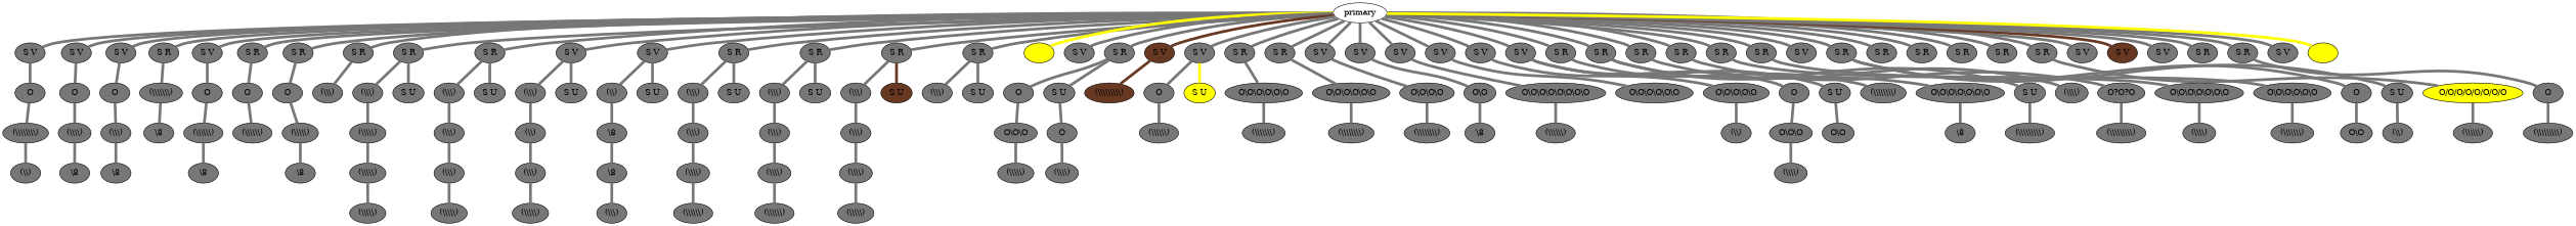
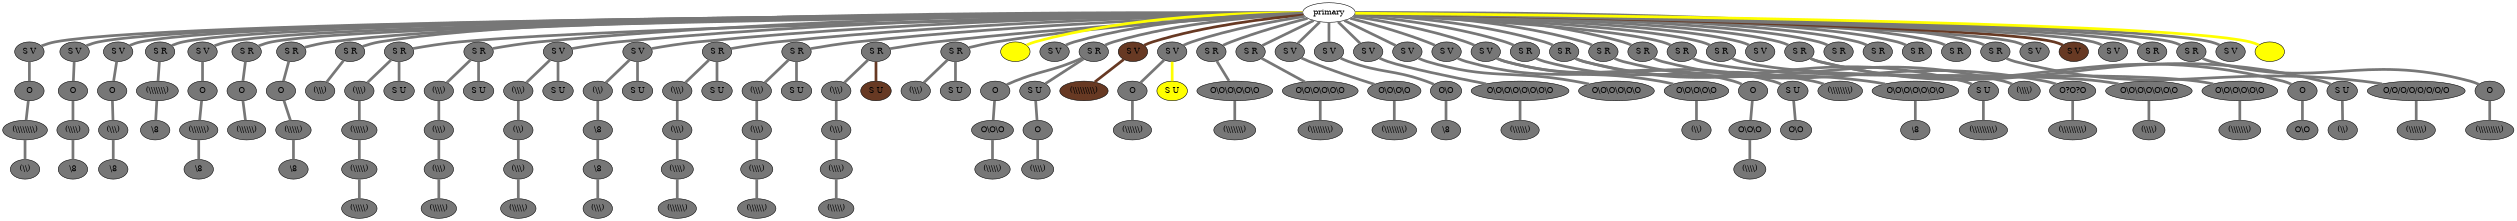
  graph {
    rankdir=TB
    node [fillcolor="#777777" style=filled]
    edge [color="#777777" penwidth=5]
    n1 [label="S V"]
    primary [fillcolor="" style=""]
    n3 [label="S V"]
    n4 [label="S V"]
    n5 [label="S R"]
    n6 [label="S V"]
    n7 [label="S R"]
    n8 [label="S R"]
    n9 [label="S R"]
    n10 [label="S R"]
    n11 [label="S R"]
    n12 [label="S V"]
    n13 [label="S V"]
    n14 [label="S R"]
    n15 [label="S R"]
    n16 [label="S R"]
    n17 [label="S R"]
    n18 [fillcolor=yellow label=" "]
    n19 [label="S V"]
    n20 [label="S R"]
    n21 [fillcolor="#673923" label="S V"]
    n22 [label="S V"]
    n23 [label="S R"]
    n24 [label="S R"]
    n25 [label="S V"]
    n26 [label="S V"]
    n27 [label="S V"]
    n28 [label="S V"]
    n29 [label="S V"]
    n30 [label="S V"]
    n31 [label="S R"]
    n32 [label="S R"]
    n33 [label="S R"]
    n34 [label="S R"]
    n35 [label="S R"]
    n36 [label="S R"]
    n37 [label="S V"]
    n38 [label="S R"]
    n39 [label="S R"]
    n40 [label="S R"]
    n41 [label="S R"]
    n42 [label="S R"]
    n43 [label="S R"]
    n44 [label="S V"]
    n45 [fillcolor="#673923" label="S V"]
    n46 [label="S V"]
    n47 [label="S R"]
    n48 [label="S R"]
    n49 [label="S V"]
    n50 [fillcolor=yellow label=" "]
    n51 [label=O]
    n52 [label="(\\\\\\\\\\\\\\\\)"]
    n53 [label="(\\\\)"]
    n54 [label=O]
    n55 [label="(\\\\\\\\)"]
    n56 [label="\\8"]
    n57 [label=O]
    n58 [label="(\\\\\\)"]
    n59 [label="\\8"]
    n60 [label="(\\\\\\\\\\\\\\)"]
    n61 [label="\\8"]
    n62 [label=O]
    n63 [label="(\\\\\\\\\\\\)"]
    n64 [label="\\8"]
    n65 [label=O]
    n66 [label="(\\\\\\\\\\\\)"]
    n67 [label=O]
    n68 [label="(\\\\\\\\\\)"]
    n69 [label="\\8"]
    n70 [label="(\\\\\\)"]
    n71 [label="(\\\\\\)"]
    n72 [label="S U"]
    n73 [label="(\\\\\\\\\\)"]
    n74 [label="(\\\\\\\\\\)"]
    n75 [label="(\\\\\\\\\\)"]
    n76 [label="(\\\\\\)"]
    n77 [label="S U"]
    n78 [label="(\\\\\\)"]
    n79 [label="(\\\\\\)"]
    n80 [label="(\\\\\\\\\\)"]
    n81 [label="(\\\\\\)"]
    n82 [label="S U"]
    n83 [label="(\\\\)"]
    n84 [label="(\\\\\\)"]
    n85 [label="(\\\\\\\\\\)"]
    n86 [label="(\\\\)"]
    n87 [label="S U"]
    n88 [label="\\8"]
    n89 [label="\\8"]
    n90 [label="(\\\\\\)"]
    n91 [label="(\\\\\\)"]
    n92 [label="S U"]
    n93 [label="(\\\\\\)"]
    n94 [label="(\\\\\\\\)"]
    n95 [label="(\\\\\\\\\\\\)"]
    n96 [label="(\\\\\\)"]
    n97 [label="S U"]
    n98 [label="(\\\\\\)"]
    n99 [label="(\\\\\\\\)"]
    n100 [label="(\\\\\\\\\\\\)"]
    n101 [label="(\\\\\\)"]
    n102 [fillcolor="#673923" label="S U"]
    n103 [label="(\\\\\\)"]
    n104 [label="(\\\\\\\\)"]
    n105 [label="(\\\\\\\\\\)"]
    n106 [label="(\\\\\\)"]
    n107 [label="S U"]
    n108 [label=O]
    n109 [label="S U"]
    n110 [label="O\\O\\O"]
    n111 [label="(\\\\\\\\\\)"]
    n112 [label=O]
    n113 [label="(\\\\\\\\)"]
    n114 [fillcolor="#673923" label="(\\\\\\\\\\\\\\\\\\)"]
    n115 [label=O]
    n116 [fillcolor=yellow label="S U"]
    n117 [label="(\\\\\\\\\\\\)"]
    n118 [label="O\\O\\O\\O\\O\\O"]
    n119 [label="(\\\\\\\\\\\\\\)"]
    n120 [label="O\\O\\O\\O\\O\\O"]
    n121 [label="(\\\\\\\\\\\\\\\\)"]
    n122 [label="O\\O\\O\\O"]
    n123 [label="(\\\\\\\\\\\\\\\\)"]
    n124 [label="O\\O"]
    n125 [label="\\8"]
    n126 [label="O\\O\\O\\O\\O\\O\\O\\O"]
    n127 [label="(\\\\\\\\\\\\)"]
    n128 [label="O\\O\\O\\O\\O\\O"]
    n129 [label="O\\O\\O\\O\\O"]
    n130 [label="(\\\\)"]
    n131 [label=O]
    n132 [label="S U"]
    n133 [label="O\\O\\O"]
    n134 [label="(\\\\\\\\)"]
    n135 [label="O\\O"]
    n136 [label="(\\\\\\\\\\\\\\\\)"]
    n137 [label="O\\O\\O\\O\\O\\O\\O"]
    n138 [label="S U"]
    n139 [label="\\8"]
    n140 [label="(\\\\\\\\\\\\\\\\\\)"]
    n141 [label="(\\\\\\\\)"]
    n142 [label="O?O?O"]
    n143 [label="(\\\\\\\\\\\\\\\\\\)"]
    n144 [label="O\\O\\O\\O\\O\\O\\O"]
    n145 [label="(\\\\\\\\)"]
    n146 [label="O\\O\\O\\O\\O\\O"]
    n147 [label="(\\\\\\\\\\\\\\)"]
    n148 [label=O]
    n149 [label="S U"]
    n150 [label="O\\O"]
    n151 [label="(\\\\)"]
-   n152 [fillcolor=yellow label="O/O/O/O/O/O/O/O"]
+   n152 [label="O/O/O/O/O/O/O/O"]
    n153 [label="(\\\\\\\\\\\\)"]
    n154 [label=O]
    n155 [label="(\\\\\\\\\\\\\\\\\\)"]
    n1 -- n51
    primary -- n1
    primary -- n3
    primary -- n4
    primary -- n5
    primary -- n6
    primary -- n7
    primary -- n8
    primary -- n9
    primary -- n10
    primary -- n11
    primary -- n12
    primary -- n13
    primary -- n14
    primary -- n15
    primary -- n16
    primary -- n17
    primary -- n18 [color=yellow]
    primary -- n19
    primary -- n20
    primary -- n21 [color="#673923"]
    primary -- n22
    primary -- n23
    primary -- n24
    primary -- n25
    primary -- n26
    primary -- n27
    primary -- n28
    primary -- n29
    primary -- n30
    primary -- n31
    primary -- n32
    primary -- n33
    primary -- n34
    primary -- n35
    primary -- n36
    primary -- n37
    primary -- n38
    primary -- n39
    primary -- n40
    primary -- n41
    primary -- n42
    primary -- n43
    primary -- n44
    primary -- n45 [color="#673923"]
    primary -- n46
    primary -- n47
    primary -- n48
    primary -- n49
    primary -- n50 [color=yellow]
    n3 -- n54
    n4 -- n57
    n5 -- n60
    n6 -- n62
    n7 -- n65
    n8 -- n67
    n9 -- n70
    n10 -- n71
    n10 -- n72
    n11 -- n76
    n11 -- n77
    n12 -- n81
    n12 -- n82
    n13 -- n86
    n13 -- n87
    n14 -- n91
    n14 -- n92
    n15 -- n96
    n15 -- n97
    n16 -- n101
    n16 -- n102 [color="#673923"]
    n17 -- n106
    n17 -- n107
    n20 -- n108
    n20 -- n109
    n21 -- n114 [color="#673923"]
    n22 -- n115
    n22 -- n116 [color=yellow]
    n23 -- n118
    n24 -- n120
    n25 -- n122
    n26 -- n124
    n27 -- n126
    n28 -- n128
    n29 -- n129
    n30 -- n131
    n30 -- n132
    n31 -- n136
    n32 -- n137
    n32 -- n138
    n33 -- n141
    n34 -- n142
    n35 -- n144
    n36 -- n146
    n38 -- n148
    n38 -- n149
    n43 -- n152
    n48 -- n154
    n51 -- n52
    n52 -- n53
    n54 -- n55
    n55 -- n56
    n57 -- n58
    n58 -- n59
    n60 -- n61
    n62 -- n63
    n63 -- n64
    n65 -- n66
    n67 -- n68
    n68 -- n69
    n71 -- n73
    n73 -- n74
    n74 -- n75
    n76 -- n78
    n78 -- n79
    n79 -- n80
    n81 -- n83
    n83 -- n84
    n84 -- n85
    n86 -- n88
    n88 -- n89
    n89 -- n90
    n91 -- n93
    n93 -- n94
    n94 -- n95
    n96 -- n98
    n98 -- n99
    n99 -- n100
    n101 -- n103
    n103 -- n104
    n104 -- n105
    n108 -- n110
    n109 -- n112
    n110 -- n111
    n112 -- n113
    n115 -- n117
    n118 -- n119
    n120 -- n121
    n122 -- n123
    n124 -- n125
    n126 -- n127
    n129 -- n130
    n131 -- n133
    n132 -- n135
    n133 -- n134
    n137 -- n139
    n138 -- n140
    n142 -- n143
    n144 -- n145
    n146 -- n147
    n148 -- n150
    n149 -- n151
    n152 -- n153
    n154 -- n155
  }
